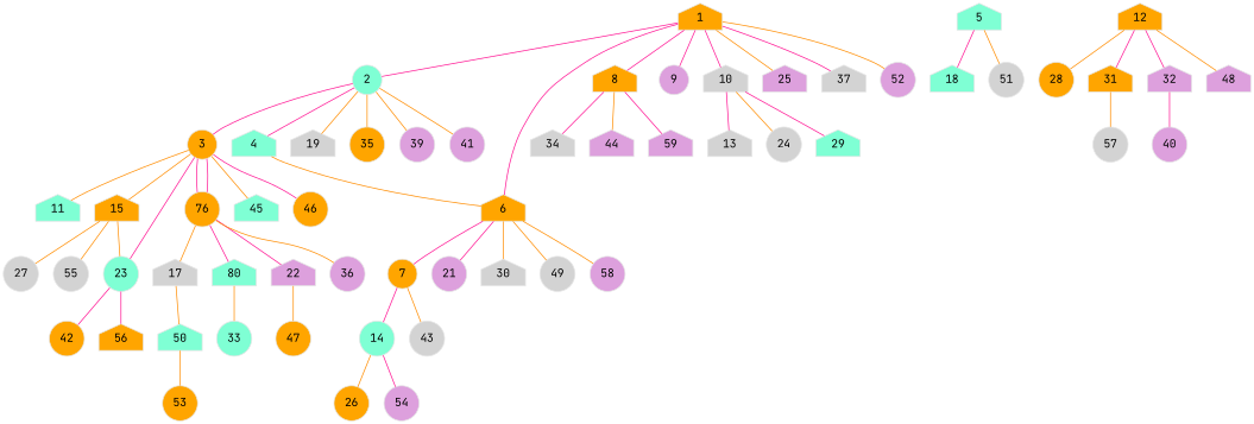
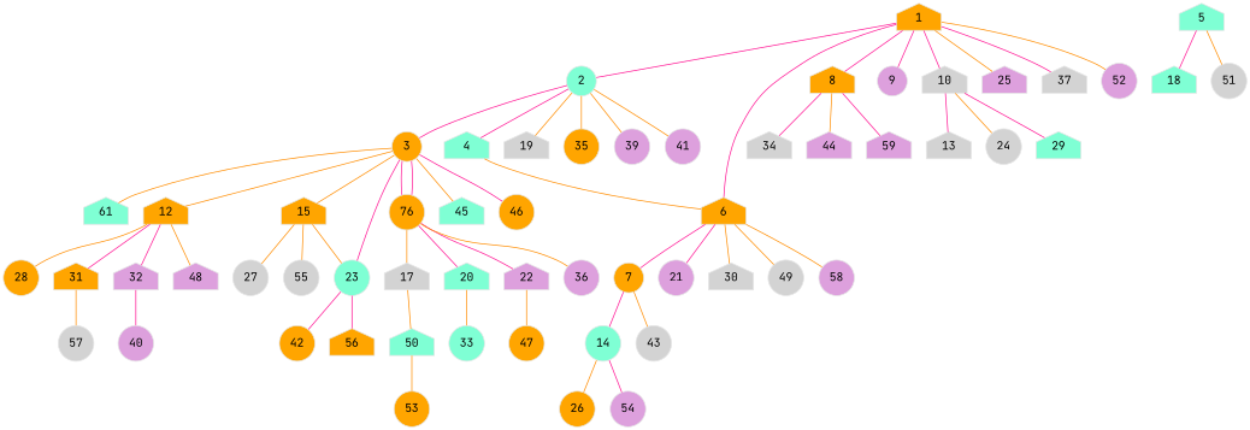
  graph {
    fontname="JetBrains Mono"
    node [color=gray90 fillcolor=orange fontname="JetBrains Mono" shape=circle style=filled]
    edge [color=darkorange fontname="JetBrains Mono"]
    1 [shape=house]
    2 [fillcolor=aquamarine]
    6 [shape=house]
    8 [shape=house]
    9 [fillcolor=plum]
    10 [fillcolor=lightgrey shape=house]
    25 [fillcolor=plum shape=house]
    37 [fillcolor=lightgrey shape=house]
    52 [fillcolor=plum]
    3
    4 [fillcolor=aquamarine shape=house]
    19 [fillcolor=lightgrey shape=house]
    35
    39 [fillcolor=plum]
    41 [fillcolor=plum]
    5 [fillcolor=aquamarine shape=house]
    18 [fillcolor=aquamarine shape=house]
    51 [fillcolor=lightgrey]
    7
    21 [fillcolor=plum]
    30 [fillcolor=lightgrey shape=house]
    49 [fillcolor=lightgrey]
    58 [fillcolor=plum]
    34 [fillcolor=lightgrey shape=house]
    44 [fillcolor=plum shape=house]
    59 [fillcolor=plum shape=house]
    13 [fillcolor=lightgrey shape=house]
    24 [fillcolor=lightgrey]
    29 [fillcolor=aquamarine shape=house]
-   11 [fillcolor=aquamarine shape=house]
+   11 [fillcolor=aquamarine shape=house label=61]
    12 [shape=house]
    15 [shape=house]
    n33 [label=76]
    23 [fillcolor=aquamarine]
    45 [fillcolor=aquamarine shape=house]
    46
    28
    31 [shape=house]
    32 [fillcolor=plum shape=house]
    48 [fillcolor=plum shape=house]
    27 [fillcolor=lightgrey]
    55 [fillcolor=lightgrey]
    17 [fillcolor=lightgrey shape=house]
-   20 [fillcolor=aquamarine shape=house label=80]
+   20 [fillcolor=aquamarine shape=house]
    22 [fillcolor=plum shape=house]
    36 [fillcolor=plum]
    42
    56 [shape=house]
    14 [fillcolor=aquamarine]
    43 [fillcolor=lightgrey]
    26
    54 [fillcolor=plum]
    57 [fillcolor=lightgrey]
    40 [fillcolor=plum]
    50 [fillcolor=aquamarine shape=house]
    33 [fillcolor=aquamarine]
    47
    53
    1 -- 2 [color=deeppink]
    1 -- 6 [color=deeppink]
    1 -- 8 [color=deeppink]
    1 -- 9 [color=deeppink]
    1 -- 10 [color=deeppink]
    1 -- 25
    1 -- 37 [color=deeppink]
    1 -- 52
    2 -- 3 [color=deeppink]
    2 -- 4 [color=deeppink]
    2 -- 19
    2 -- 35
    2 -- 39
    2 -- 41
    6 -- 7 [color=deeppink]
    6 -- 21 [color=deeppink]
    6 -- 30
    6 -- 49
    6 -- 58
    8 -- 34 [color=deeppink]
    8 -- 44
    8 -- 59 [color=deeppink]
    10 -- 13 [color=deeppink]
    10 -- 24
    10 -- 29 [color=deeppink]
    3 -- 11
+   3 -- 12
    3 -- 15
    3 -- n33 [color=deeppink]
    3 -- n33 [color=deeppink]
    3 -- 23 [color=deeppink]
    3 -- 45
    3 -- 46 [color=deeppink]
    4 -- 6
    5 -- 18 [color=deeppink]
    5 -- 51
    7 -- 14 [color=deeppink]
    7 -- 43
    12 -- 28
    12 -- 31 [color=deeppink]
    12 -- 32 [color=deeppink]
    12 -- 48
    15 -- 23
    15 -- 27
    15 -- 55
    n33 -- 17
    n33 -- 20 [color=deeppink]
    n33 -- 22 [color=deeppink]
    n33 -- 36
    23 -- 42 [color=deeppink]
    23 -- 56 [color=deeppink]
    31 -- 57
    32 -- 40 [color=deeppink]
    17 -- 50
    20 -- 33
    22 -- 47
    14 -- 26
    14 -- 54 [color=deeppink]
    50 -- 53
  }
